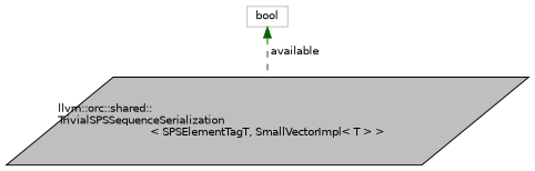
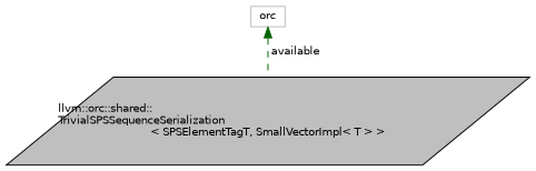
  digraph {
    node [fontname=Helvetica fontsize=10]
    n1 [color=black fillcolor=grey75 fontcolor=black height=0.2 label="llvm::orc::shared::\lTrivialSPSSequenceSerialization\l\< SPSElementTagT, SmallVectorImpl\< T \> \>" shape=parallelogram style=filled width=0.4]
-   n2 [color=grey75 height=0.2 label=bool shape=box width=0.4]
+   n2 [color=grey75 height=0.2 label=orc shape=box width=0.4]
    n2 -> n1 [color=darkgreen dir=back fontname=Helvetica fontsize=10 label=" available" labelfontname=Helvetica labelfontsize=10 style=dashed]
  }
